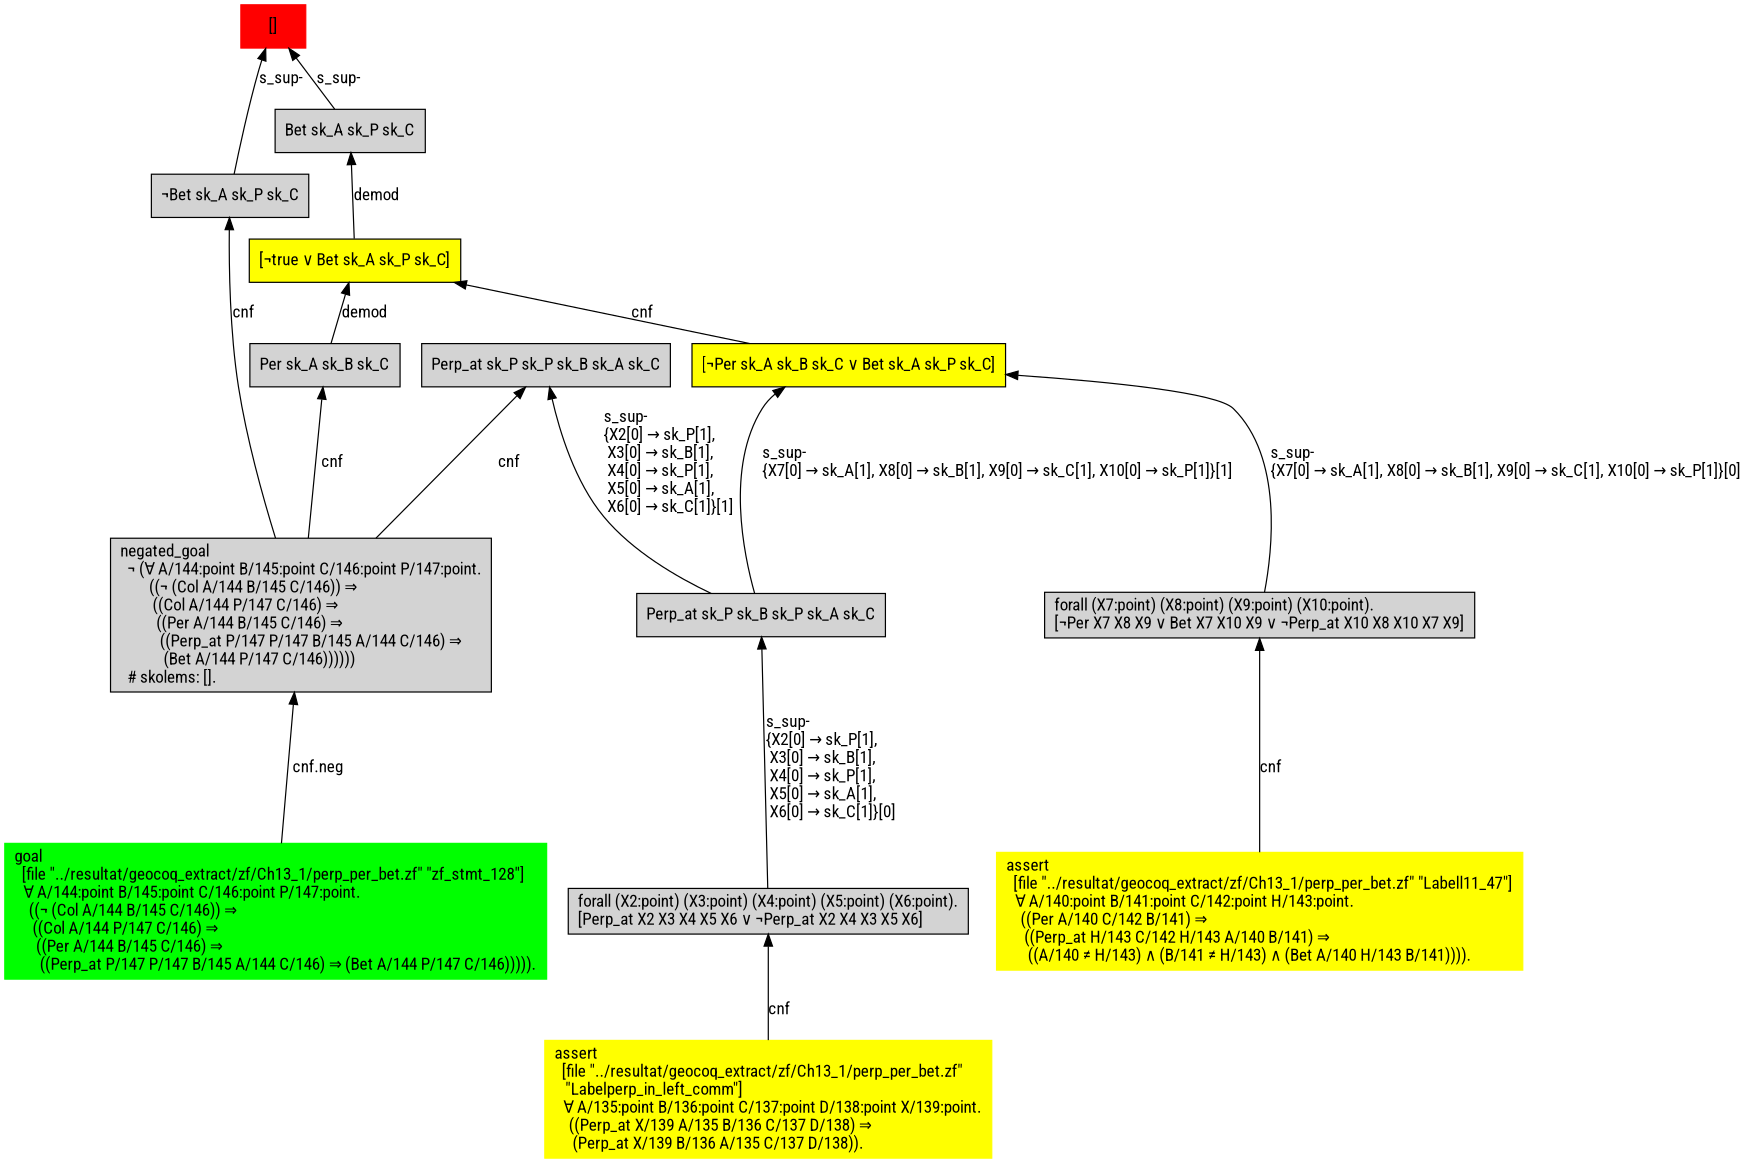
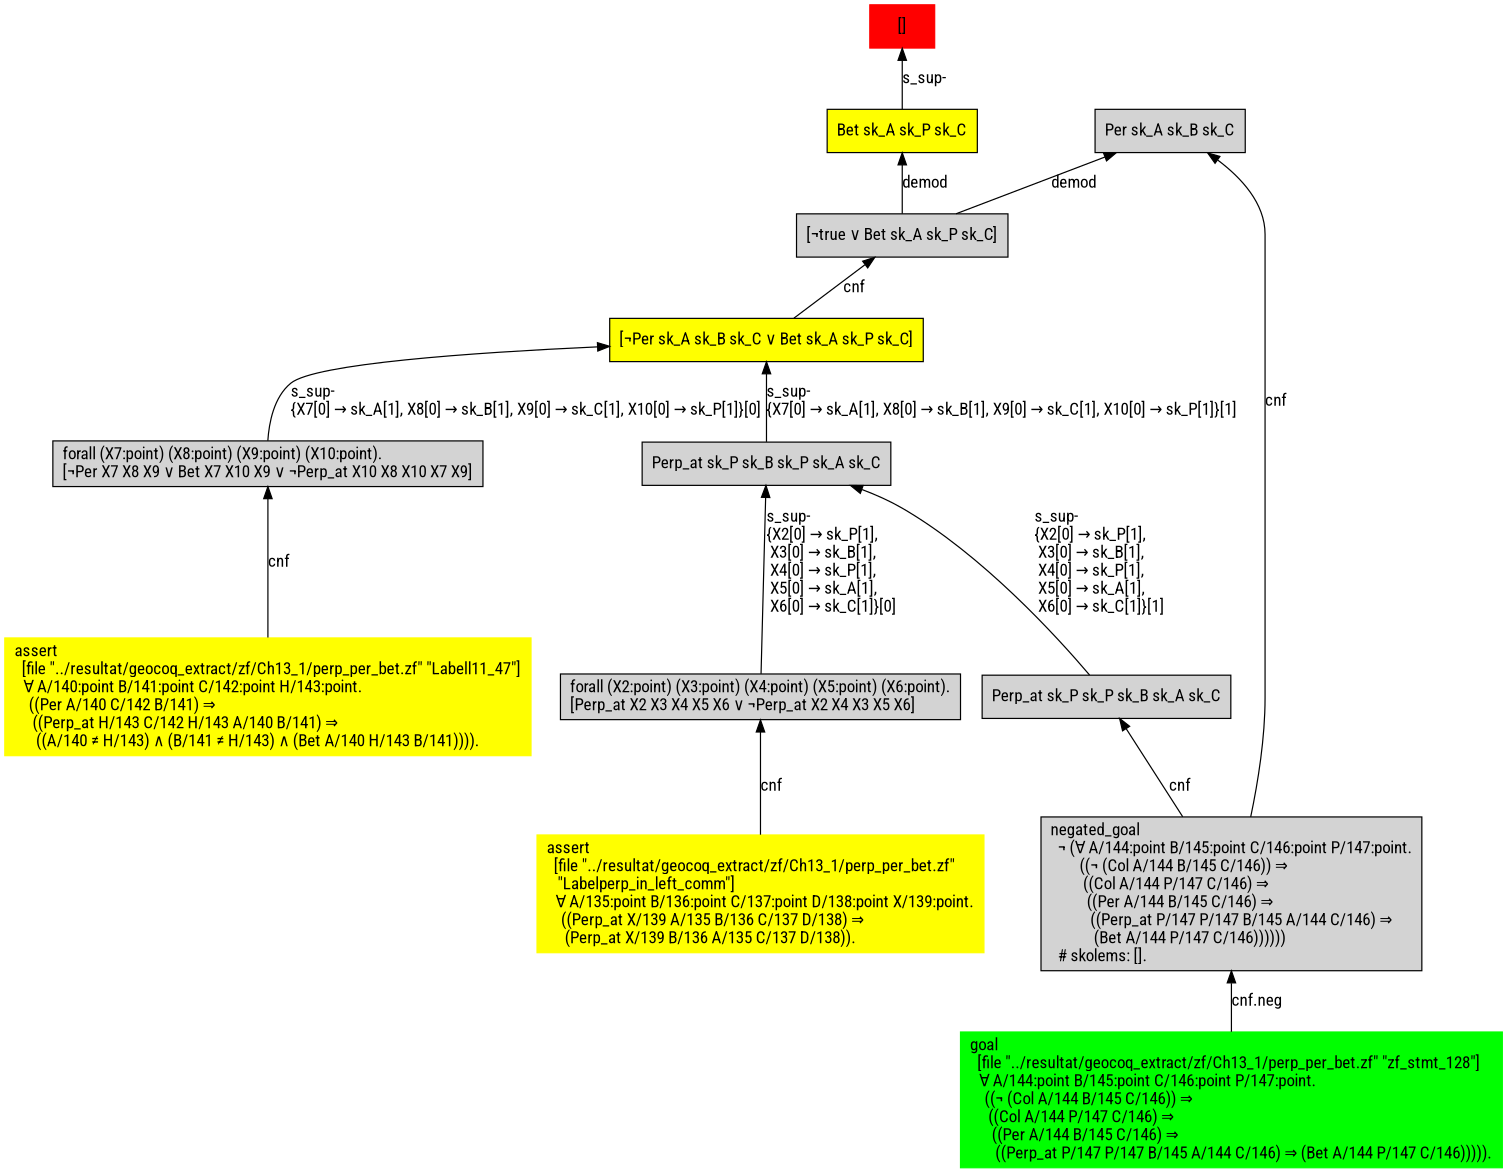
  digraph {
    fontname="Roboto Condensed"
    node [fontname="Roboto Condensed" shape=box style=filled]
    edge [dir=back fontname="Roboto Condensed"]
    n1 [color=red label="[]"]
-   n2 [label="¬Bet sk_A sk_P sk_C\l"]
-   n3 [label="Bet sk_A sk_P sk_C\l"]
+   n3 [label="Bet sk_A sk_P sk_C\l" fillcolor=yellow]
    n4 [label="negated_goal\l  ¬ (∀ A/144:point B/145:point C/146:point P/147:point.\l        ((¬ (Col A/144 B/145 C/146)) ⇒\l         ((Col A/144 P/147 C/146) ⇒\l          ((Per A/144 B/145 C/146) ⇒\l           ((Perp_at P/147 P/147 B/145 A/144 C/146) ⇒\l            (Bet A/144 P/147 C/146))))))\l  # skolems: [].\l"]
-   n5 [label="[¬true ∨ Bet sk_A sk_P sk_C]\l" fillcolor=yellow]
+   n5 [label="[¬true ∨ Bet sk_A sk_P sk_C]\l"]
    n6 [color=green label="goal\l  [file \"../resultat/geocoq_extract/zf/Ch13_1/perp_per_bet.zf\" \"zf_stmt_128\"]\l  ∀ A/144:point B/145:point C/146:point P/147:point.\l    ((¬ (Col A/144 B/145 C/146)) ⇒\l     ((Col A/144 P/147 C/146) ⇒\l      ((Per A/144 B/145 C/146) ⇒\l       ((Perp_at P/147 P/147 B/145 A/144 C/146) ⇒ (Bet A/144 P/147 C/146))))).\l"]
    n7 [label="Per sk_A sk_B sk_C\l"]
    n8 [fillcolor=yellow label="[¬Per sk_A sk_B sk_C ∨ Bet sk_A sk_P sk_C]\l"]
    n9 [label="forall (X7:point) (X8:point) (X9:point) (X10:point).\l[¬Per X7 X8 X9 ∨ Bet X7 X10 X9 ∨ ¬Perp_at X10 X8 X10 X7 X9]\l"]
    n10 [label="Perp_at sk_P sk_B sk_P sk_A sk_C\l"]
    n11 [color=yellow label="assert\l  [file \"../resultat/geocoq_extract/zf/Ch13_1/perp_per_bet.zf\" \"Labell11_47\"]\l  ∀ A/140:point B/141:point C/142:point H/143:point.\l    ((Per A/140 C/142 B/141) ⇒\l     ((Perp_at H/143 C/142 H/143 A/140 B/141) ⇒\l      ((A/140 ≠ H/143) ∧ (B/141 ≠ H/143) ∧ (Bet A/140 H/143 B/141)))).\l"]
    n12 [label="forall (X2:point) (X3:point) (X4:point) (X5:point) (X6:point).\l[Perp_at X2 X3 X4 X5 X6 ∨ ¬Perp_at X2 X4 X3 X5 X6]\l"]
    n13 [label="Perp_at sk_P sk_P sk_B sk_A sk_C\l"]
    n14 [color=yellow label="assert\l  [file \"../resultat/geocoq_extract/zf/Ch13_1/perp_per_bet.zf\" \l   \"Labelperp_in_left_comm\"]\l  ∀ A/135:point B/136:point C/137:point D/138:point X/139:point.\l    ((Perp_at X/139 A/135 B/136 C/137 D/138) ⇒\l     (Perp_at X/139 B/136 A/135 C/137 D/138)).\l"]
-   n1 -> n2 [label="s_sup-\l"]
    n1 -> n3 [label="s_sup-\l"]
-   n2 -> n4 [label=cnf]
    n3 -> n5 [label=demod]
    n4 -> n6 [label="cnf.neg"]
-   n5 -> n7 [label=demod]
+   n7 -> n5 [label=demod]
    n5 -> n8 [label=cnf]
    n7 -> n4 [label=cnf]
    n8 -> n9 [label="s_sup-\l\{X7[0] → sk_A[1], X8[0] → sk_B[1], X9[0] → sk_C[1], X10[0] → sk_P[1]\}[0]\l"]
    n8 -> n10 [label="s_sup-\l\{X7[0] → sk_A[1], X8[0] → sk_B[1], X9[0] → sk_C[1], X10[0] → sk_P[1]\}[1]\l"]
    n9 -> n11 [label=cnf]
    n10 -> n12 [label="s_sup-\l\{X2[0] → sk_P[1], \l X3[0] → sk_B[1], \l X4[0] → sk_P[1], \l X5[0] → sk_A[1], \l X6[0] → sk_C[1]\}[0]\l"]
-   n13 -> n10 [label="s_sup-\l\{X2[0] → sk_P[1], \l X3[0] → sk_B[1], \l X4[0] → sk_P[1], \l X5[0] → sk_A[1], \l X6[0] → sk_C[1]\}[1]\l"]
+   n10 -> n13 [label="s_sup-\l\{X2[0] → sk_P[1], \l X3[0] → sk_B[1], \l X4[0] → sk_P[1], \l X5[0] → sk_A[1], \l X6[0] → sk_C[1]\}[1]\l"]
    n12 -> n14 [label=cnf]
    n13 -> n4 [label=cnf]
  }
